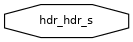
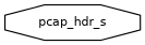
  digraph {
    rankdir=LR
-   n1 [color=black fillcolor=white fontname=Helvetica fontsize=10 height=0.2 label=hdr_hdr_s shape=octagon style=filled width=0.4]
+   n1 [color=black fillcolor=white fontname=Helvetica fontsize=10 height=0.2 label=pcap_hdr_s shape=octagon style=filled width=0.4]
  }
